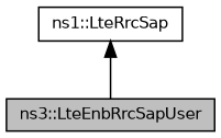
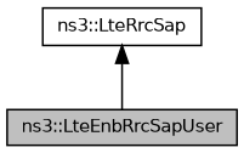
  digraph {
    node [color=black fontname=Helvetica fontsize=10 shape=record style=filled]
    n1 [fillcolor=grey75 fontcolor=black height=0.2 label="ns3::LteEnbRrcSapUser" width=0.4]
-   n2 [fillcolor=white height=0.2 label="ns1::LteRrcSap" width=0.4]
+   n2 [fillcolor=white height=0.2 label="ns3::LteRrcSap" width=0.4]
    n2 -> n1 [color=black dir=back fontname=Helvetica fontsize=10 labelfontname=Helvetica labelfontsize=10 style=solid]
  }
